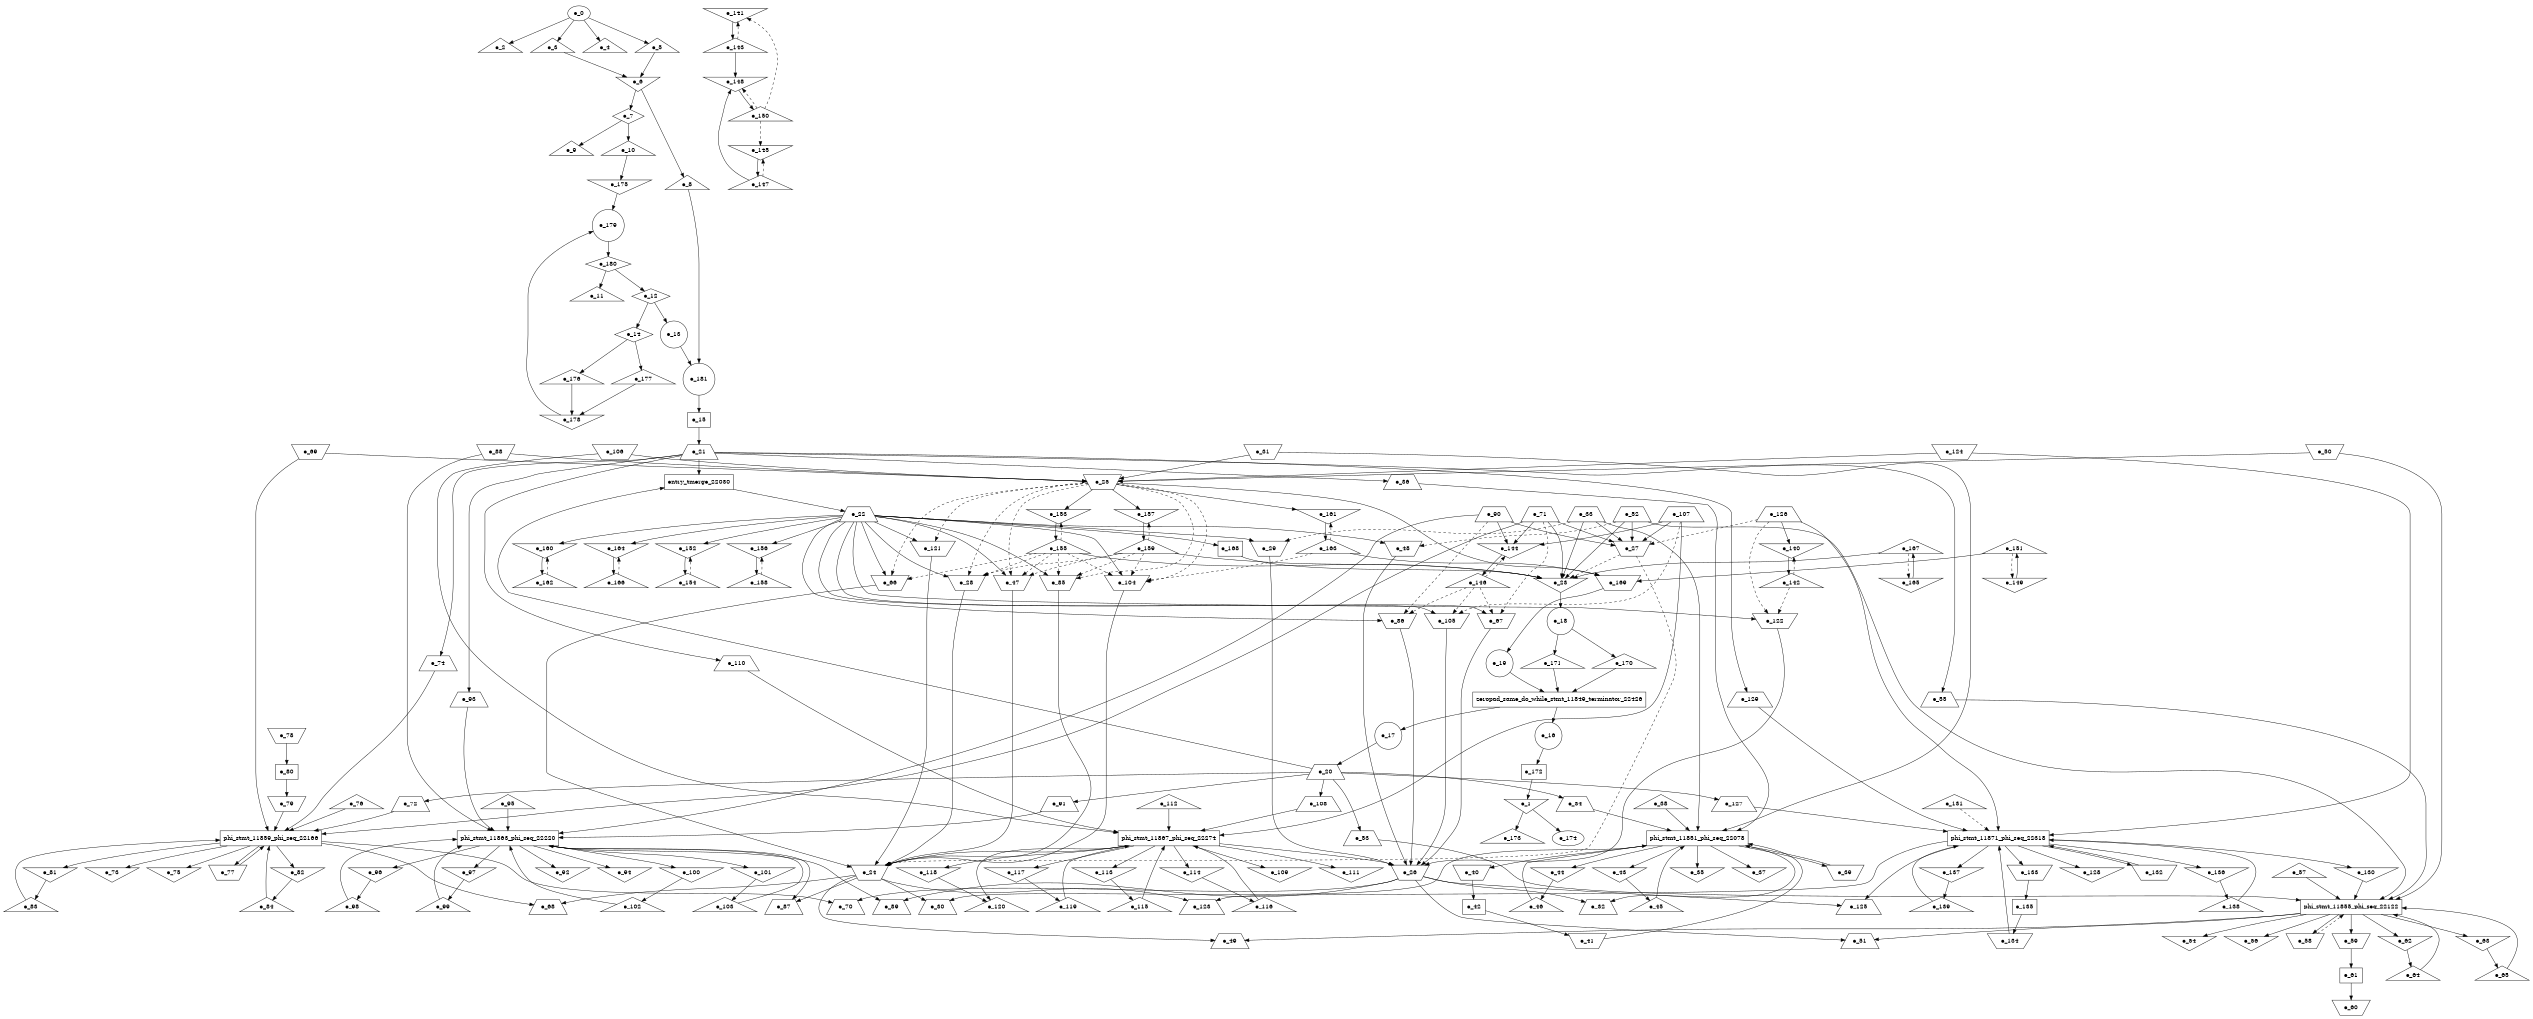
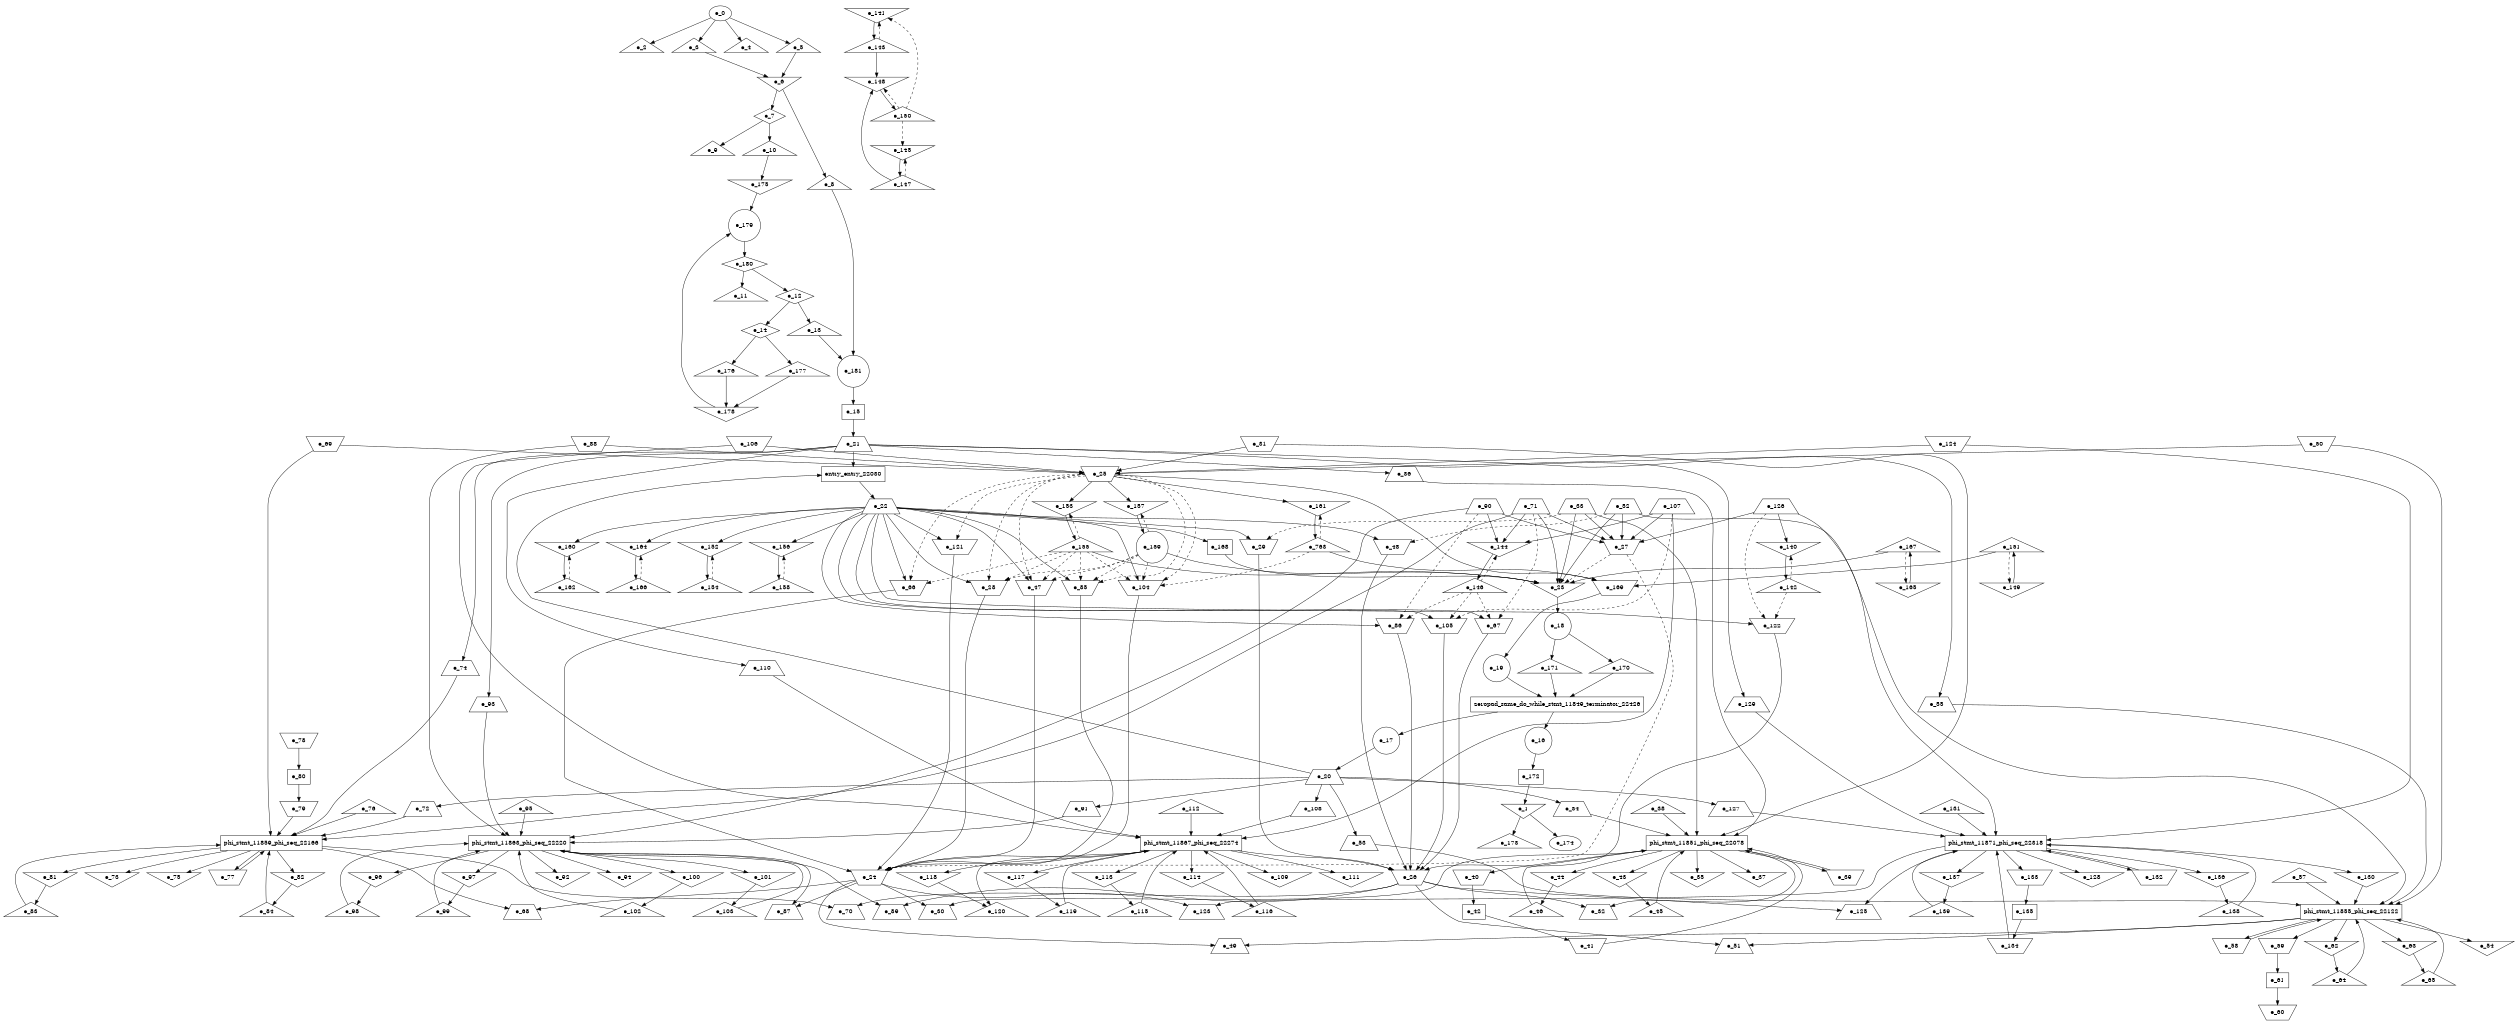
  digraph {
    node [shape=triangle]
    e_0 [shape=""]
    e_2
    e_3
    e_4
    e_5
    e_6 [shape=invtriangle]
    e_1 [shape=invtriangle]
    e_173
    e_174 [shape=""]
    e_7 [shape=diamond]
    e_8
    e_9
    e_10
    e_181 [shape=circle]
    e_175 [shape=invtriangle]
    e_15 [shape=dot]
    e_179 [shape=circle]
    e_12 [shape=diamond]
-   e_13 [shape=circle]
+   e_13
    e_14 [shape=diamond]
    e_176
    e_177
    e_178 [shape=invtriangle]
    e_21 [shape=trapezium]
-   entry_tmerge_22030 [shape=rectangle]
+   entry_tmerge_22030 [shape=rectangle label=entry_entry_22030]
    e_36 [shape=trapezium]
    e_55 [shape=trapezium]
    e_74 [shape=trapezium]
    e_93 [shape=trapezium]
    e_110 [shape=trapezium]
    e_129 [shape=trapezium]
    e_16 [shape=circle]
    e_172 [shape=dot]
    e_17 [shape=circle]
    e_20 [shape=trapezium]
    e_34 [shape=trapezium]
    e_53 [shape=trapezium]
    e_72 [shape=trapezium]
    e_91 [shape=trapezium]
    e_108 [shape=trapezium]
    e_127 [shape=trapezium]
    e_18 [shape=circle]
    e_170
    e_171
    zeropad_same_do_while_stmt_11849_terminator_22426 [shape=rectangle]
    e_19 [shape=circle]
    phi_stmt_11851_phi_seq_22078 [shape=rectangle]
    phi_stmt_11855_phi_seq_22122 [shape=rectangle]
    phi_stmt_11859_phi_seq_22166 [shape=rectangle]
    phi_stmt_11863_phi_seq_22220 [shape=rectangle]
    phi_stmt_11867_phi_seq_22274 [shape=rectangle]
    phi_stmt_11871_phi_seq_22318 [shape=rectangle]
    e_22 [shape=trapezium]
    e_28 [shape=invtrapezium]
    e_29 [shape=invtrapezium]
    e_47 [shape=invtrapezium]
    e_48 [shape=invtrapezium]
    e_66 [shape=invtrapezium]
    e_67 [shape=invtrapezium]
    e_85 [shape=invtrapezium]
    e_86 [shape=invtrapezium]
    e_104 [shape=invtrapezium]
    e_105 [shape=invtrapezium]
    e_121 [shape=invtrapezium]
    e_122 [shape=invtrapezium]
    e_152 [shape=invtriangle]
    e_156 [shape=invtriangle]
    e_160 [shape=invtriangle]
    e_164 [shape=invtriangle]
    e_168 [shape=dot]
    e_24 [shape=invtrapezium]
    e_26 [shape=invtrapezium]
    e_154
    e_158
    e_162
    e_166
    e_23 [shape=invtriangle]
    e_30 [shape=trapezium]
    e_49 [shape=trapezium]
    e_68 [shape=trapezium]
    e_87 [shape=trapezium]
    e_123 [shape=trapezium]
    e_25 [shape=invtrapezium]
    e_153 [shape=invtriangle]
    e_157 [shape=invtriangle]
    e_161 [shape=invtriangle]
    e_169 [shape=invtrapezium]
    e_155
-   e_159
-   e_163
+   e_159 [shape=circle]
+   e_163 [label=e_763]
    e_32 [shape=trapezium]
    e_51 [shape=trapezium]
    e_70 [shape=trapezium]
    e_89 [shape=trapezium]
    e_125 [shape=trapezium]
    e_27 [shape=invtrapezium]
    e_31 [shape=invtrapezium]
    e_35 [shape=invtriangle]
    e_37 [shape=invtriangle]
    e_39 [shape=invtrapezium]
    e_40 [shape=invtrapezium]
    e_43 [shape=invtriangle]
    e_44 [shape=invtriangle]
    e_33 [shape=trapezium]
    e_38
    e_42 [shape=dot]
    e_41 [shape=invtrapezium]
    e_45
    e_46
    e_50 [shape=invtrapezium]
    e_54 [shape=invtriangle]
-   e_56 [shape=invtriangle]
    e_58 [shape=invtrapezium]
    e_59 [shape=invtrapezium]
    e_62 [shape=invtriangle]
    e_63 [shape=invtriangle]
    e_52 [shape=trapezium]
    e_57
    e_61 [shape=dot]
    e_60 [shape=invtrapezium]
    e_64
    e_65
    e_69 [shape=invtrapezium]
    e_73 [shape=invtriangle]
    e_75 [shape=invtriangle]
    e_77 [shape=invtrapezium]
    e_81 [shape=invtriangle]
    e_82 [shape=invtriangle]
    e_71 [shape=trapezium]
    e_144 [shape=invtriangle]
    e_146
    e_76
    e_78 [shape=invtrapezium]
    e_80 [shape=dot]
    e_79 [shape=invtrapezium]
    e_83
    e_84
    e_88 [shape=invtrapezium]
    e_92 [shape=invtriangle]
    e_94 [shape=invtriangle]
    e_96 [shape=invtriangle]
    e_97 [shape=invtriangle]
    e_100 [shape=invtriangle]
    e_101 [shape=invtriangle]
    e_90 [shape=trapezium]
    e_95
    e_98
    e_99
    e_102
    e_103
    e_106 [shape=invtrapezium]
    e_109 [shape=invtriangle]
    e_111 [shape=invtriangle]
    e_113 [shape=invtriangle]
    e_114 [shape=invtriangle]
    e_117 [shape=invtriangle]
    e_118 [shape=invtriangle]
    e_120
    e_107 [shape=trapezium]
    e_112
    e_115
    e_116
    e_119
    e_124 [shape=invtrapezium]
    e_128 [shape=invtriangle]
    e_130 [shape=invtriangle]
    e_132 [shape=invtrapezium]
    e_133 [shape=invtrapezium]
    e_136 [shape=invtriangle]
    e_137 [shape=invtriangle]
    e_126 [shape=trapezium]
    e_140 [shape=invtriangle]
    e_142
    e_131
    e_135 [shape=dot]
    e_134 [shape=invtrapezium]
    e_138
    e_139
    e_141 [shape=invtriangle]
    e_143
    e_148 [shape=invtriangle]
    e_150
    e_145 [shape=invtriangle]
    e_147
    e_149 [shape=invtriangle]
    e_151
    e_165 [shape=invtriangle]
    e_167
    e_180 [shape=diamond]
    e_11
    e_0 -> e_2
    e_0 -> e_3
    e_0 -> e_4
    e_0 -> e_5
    e_3 -> e_6
    e_5 -> e_6
    e_6 -> e_7
    e_6 -> e_8
    e_1 -> e_173
    e_1 -> e_174
    e_7 -> e_9
    e_7 -> e_10
    e_8 -> e_181
    e_10 -> e_175
    e_181 -> e_15
    e_175 -> e_179
    e_15 -> e_21
    e_179 -> e_180
    e_12 -> e_13
    e_12 -> e_14
    e_13 -> e_181
    e_14 -> e_176
    e_14 -> e_177
    e_176 -> e_178
    e_177 -> e_178
    e_178 -> e_179
    e_21 -> entry_tmerge_22030
    e_21 -> e_36
    e_21 -> e_55
    e_21 -> e_74
    e_21 -> e_93
    e_21 -> e_110
    e_21 -> e_129
    entry_tmerge_22030 -> e_22
    e_36 -> phi_stmt_11851_phi_seq_22078
    e_55 -> phi_stmt_11855_phi_seq_22122
    e_74 -> phi_stmt_11859_phi_seq_22166
    e_93 -> phi_stmt_11863_phi_seq_22220
    e_110 -> phi_stmt_11867_phi_seq_22274
    e_129 -> phi_stmt_11871_phi_seq_22318
    e_16 -> e_172
    e_172 -> e_1
    e_17 -> e_20
    e_20 -> entry_tmerge_22030
    e_20 -> e_34
    e_20 -> e_53
    e_20 -> e_72
    e_20 -> e_91
    e_20 -> e_108
    e_20 -> e_127
    e_34 -> phi_stmt_11851_phi_seq_22078
    e_53 -> phi_stmt_11855_phi_seq_22122
    e_72 -> phi_stmt_11859_phi_seq_22166
    e_91 -> phi_stmt_11863_phi_seq_22220
    e_108 -> phi_stmt_11867_phi_seq_22274
    e_127 -> phi_stmt_11871_phi_seq_22318
    e_18 -> e_170
    e_18 -> e_171
    e_170 -> zeropad_same_do_while_stmt_11849_terminator_22426
    e_171 -> zeropad_same_do_while_stmt_11849_terminator_22426
    zeropad_same_do_while_stmt_11849_terminator_22426 -> e_16
    zeropad_same_do_while_stmt_11849_terminator_22426 -> e_17
    e_19 -> zeropad_same_do_while_stmt_11849_terminator_22426
    phi_stmt_11851_phi_seq_22078 -> e_30
    phi_stmt_11851_phi_seq_22078 -> e_32
    phi_stmt_11851_phi_seq_22078 -> e_35
    phi_stmt_11851_phi_seq_22078 -> e_37
    phi_stmt_11851_phi_seq_22078 -> e_39
    phi_stmt_11851_phi_seq_22078 -> e_40
    phi_stmt_11851_phi_seq_22078 -> e_43
    phi_stmt_11851_phi_seq_22078 -> e_44
    phi_stmt_11855_phi_seq_22122 -> e_49
    phi_stmt_11855_phi_seq_22122 -> e_51
    phi_stmt_11855_phi_seq_22122 -> e_54
-   phi_stmt_11855_phi_seq_22122 -> e_56
    phi_stmt_11855_phi_seq_22122 -> e_58
    phi_stmt_11855_phi_seq_22122 -> e_59
    phi_stmt_11855_phi_seq_22122 -> e_62
    phi_stmt_11855_phi_seq_22122 -> e_63
    phi_stmt_11859_phi_seq_22166 -> e_68
    phi_stmt_11859_phi_seq_22166 -> e_70
    phi_stmt_11859_phi_seq_22166 -> e_73
    phi_stmt_11859_phi_seq_22166 -> e_75
    phi_stmt_11859_phi_seq_22166 -> e_77
    phi_stmt_11859_phi_seq_22166 -> e_81
    phi_stmt_11859_phi_seq_22166 -> e_82
    phi_stmt_11863_phi_seq_22220 -> e_87
    phi_stmt_11863_phi_seq_22220 -> e_89
    phi_stmt_11863_phi_seq_22220 -> e_92
    phi_stmt_11863_phi_seq_22220 -> e_94
    phi_stmt_11863_phi_seq_22220 -> e_96
    phi_stmt_11863_phi_seq_22220 -> e_97
    phi_stmt_11863_phi_seq_22220 -> e_100
    phi_stmt_11863_phi_seq_22220 -> e_101
    phi_stmt_11867_phi_seq_22274 -> e_24
    phi_stmt_11867_phi_seq_22274 -> e_26
    phi_stmt_11867_phi_seq_22274 -> e_109
    phi_stmt_11867_phi_seq_22274 -> e_111
    phi_stmt_11867_phi_seq_22274 -> e_113
    phi_stmt_11867_phi_seq_22274 -> e_114
    phi_stmt_11867_phi_seq_22274 -> e_117
    phi_stmt_11867_phi_seq_22274 -> e_118
    phi_stmt_11867_phi_seq_22274 -> e_120
    phi_stmt_11871_phi_seq_22318 -> e_123
    phi_stmt_11871_phi_seq_22318 -> e_125
    phi_stmt_11871_phi_seq_22318 -> e_128
    phi_stmt_11871_phi_seq_22318 -> e_130
    phi_stmt_11871_phi_seq_22318 -> e_132
    phi_stmt_11871_phi_seq_22318 -> e_133
    phi_stmt_11871_phi_seq_22318 -> e_136
    phi_stmt_11871_phi_seq_22318 -> e_137
    e_22 -> e_28
    e_22 -> e_29
    e_22 -> e_47
    e_22 -> e_48
    e_22 -> e_66
    e_22 -> e_67
    e_22 -> e_85
    e_22 -> e_86
    e_22 -> e_104
    e_22 -> e_105
    e_22 -> e_121
    e_22 -> e_122
    e_22 -> e_152
    e_22 -> e_156
    e_22 -> e_160
    e_22 -> e_164
    e_22 -> e_168
    e_28 -> e_24
    e_29 -> e_26
    e_47 -> e_24
    e_48 -> e_26
    e_66 -> e_24
    e_67 -> e_26
    e_85 -> e_24
    e_86 -> e_26
    e_104 -> e_24
    e_105 -> e_26
    e_121 -> e_24
    e_122 -> e_26
    e_152 -> e_154
    e_156 -> e_158
    e_160 -> e_162
    e_164 -> e_166
    e_168 -> e_23
    e_24 -> e_30
    e_24 -> e_49
    e_24 -> e_68
    e_24 -> e_87
    e_24 -> e_123
    e_26 -> e_32
    e_26 -> e_51
    e_26 -> e_70
    e_26 -> e_89
    e_26 -> e_125
    e_154 -> e_152 [style=dashed]
    e_158 -> e_156 [style=dashed]
    e_162 -> e_160 [style=dashed]
    e_166 -> e_164 [style=dashed]
    e_23 -> e_18
    e_25 -> e_28 [style=dashed]
    e_25 -> e_47 [style=dashed]
    e_25 -> e_66 [style=dashed]
    e_25 -> e_85 [style=dashed]
    e_25 -> e_104 [style=dashed]
    e_25 -> e_121 [style=dashed]
    e_25 -> e_153
    e_25 -> e_157
    e_25 -> e_161
    e_25 -> e_169
    e_153 -> e_155
    e_157 -> e_159
    e_161 -> e_163
    e_169 -> e_19
    e_155 -> e_28 [style=dashed]
    e_155 -> e_47 [style=dashed]
    e_155 -> e_66 [style=dashed]
    e_155 -> e_85 [style=dashed]
    e_155 -> e_104 [style=dashed]
    e_155 -> e_23
    e_155 -> e_153 [style=dashed]
    e_159 -> e_28 [style=dashed]
    e_159 -> e_47 [style=dashed]
    e_159 -> e_85 [style=dashed]
    e_159 -> e_104 [style=dashed]
    e_159 -> e_23
    e_159 -> e_157 [style=dashed]
    e_163 -> e_104 [style=dashed]
    e_163 -> e_161 [style=dashed]
    e_163 -> e_169
    e_27 -> e_24 [style=dashed]
    e_27 -> e_23 [style=dashed]
    e_31 -> phi_stmt_11851_phi_seq_22078
    e_31 -> e_25
    e_39 -> phi_stmt_11851_phi_seq_22078
    e_40 -> e_42
    e_43 -> e_45
    e_44 -> e_46
    e_33 -> phi_stmt_11851_phi_seq_22078
    e_33 -> e_29 [style=dashed]
    e_33 -> e_23
    e_33 -> e_27
    e_38 -> phi_stmt_11851_phi_seq_22078
    e_42 -> e_41
    e_41 -> phi_stmt_11851_phi_seq_22078
    e_45 -> phi_stmt_11851_phi_seq_22078
    e_46 -> phi_stmt_11851_phi_seq_22078
    e_50 -> phi_stmt_11855_phi_seq_22122
    e_50 -> e_25
-   e_58 -> phi_stmt_11855_phi_seq_22122 [style=dashed]
+   e_58 -> phi_stmt_11855_phi_seq_22122
    e_59 -> e_61
    e_62 -> e_64
    e_63 -> e_65
    e_52 -> phi_stmt_11855_phi_seq_22122
    e_52 -> e_48 [style=dashed]
    e_52 -> e_23
    e_52 -> e_27
    e_57 -> phi_stmt_11855_phi_seq_22122
    e_61 -> e_60
    e_64 -> phi_stmt_11855_phi_seq_22122
    e_65 -> phi_stmt_11855_phi_seq_22122
    e_69 -> phi_stmt_11859_phi_seq_22166
    e_69 -> e_25
    e_77 -> phi_stmt_11859_phi_seq_22166
    e_81 -> e_83
    e_82 -> e_84
    e_71 -> phi_stmt_11859_phi_seq_22166
    e_71 -> e_67 [style=dashed]
    e_71 -> e_23
    e_71 -> e_27
    e_71 -> e_144
    e_144 -> e_146
    e_146 -> e_67 [style=dashed]
    e_146 -> e_86 [style=dashed]
    e_146 -> e_105 [style=dashed]
    e_146 -> e_144 [style=dashed]
    e_76 -> phi_stmt_11859_phi_seq_22166
    e_78 -> e_80
    e_80 -> e_79
    e_79 -> phi_stmt_11859_phi_seq_22166
    e_83 -> phi_stmt_11859_phi_seq_22166
    e_84 -> phi_stmt_11859_phi_seq_22166
    e_88 -> phi_stmt_11863_phi_seq_22220
    e_88 -> e_25
    e_96 -> e_98
    e_97 -> e_99
    e_100 -> e_102
    e_101 -> e_103
    e_90 -> phi_stmt_11863_phi_seq_22220
    e_90 -> e_86 [style=dashed]
    e_90 -> e_27
    e_90 -> e_144
    e_95 -> phi_stmt_11863_phi_seq_22220
    e_98 -> phi_stmt_11863_phi_seq_22220
    e_99 -> phi_stmt_11863_phi_seq_22220
    e_102 -> phi_stmt_11863_phi_seq_22220
    e_103 -> phi_stmt_11863_phi_seq_22220
    e_106 -> phi_stmt_11867_phi_seq_22274
    e_106 -> e_25
    e_113 -> e_115
    e_114 -> e_116
    e_117 -> e_119
    e_118 -> e_120
    e_107 -> phi_stmt_11867_phi_seq_22274
    e_107 -> e_105 [style=dashed]
    e_107 -> e_27
    e_107 -> e_144
    e_112 -> phi_stmt_11867_phi_seq_22274
    e_115 -> phi_stmt_11867_phi_seq_22274
    e_116 -> phi_stmt_11867_phi_seq_22274
    e_119 -> phi_stmt_11867_phi_seq_22274
    e_124 -> phi_stmt_11871_phi_seq_22318
    e_124 -> e_25
    e_130 -> phi_stmt_11855_phi_seq_22122
    e_132 -> phi_stmt_11871_phi_seq_22318
    e_133 -> e_135
    e_136 -> e_138
    e_137 -> e_139
    e_126 -> phi_stmt_11871_phi_seq_22318
    e_126 -> e_122 [style=dashed]
-   e_126 -> e_27 [style=dashed]
+   e_126 -> e_27
    e_126 -> e_140
    e_140 -> e_142
    e_142 -> e_122 [style=dashed]
    e_142 -> e_140 [style=dashed]
-   e_131 -> phi_stmt_11871_phi_seq_22318 [style=dashed]
+   e_131 -> phi_stmt_11871_phi_seq_22318
    e_135 -> e_134
    e_134 -> phi_stmt_11871_phi_seq_22318
    e_138 -> phi_stmt_11871_phi_seq_22318
    e_139 -> phi_stmt_11871_phi_seq_22318
    e_141 -> e_143
    e_143 -> e_141 [style=dashed]
    e_143 -> e_148
    e_148 -> e_150
    e_150 -> e_141 [style=dashed]
    e_150 -> e_148 [style=dashed]
    e_150 -> e_145 [style=dashed]
    e_145 -> e_147
    e_147 -> e_148
    e_147 -> e_145 [style=dashed]
    e_149 -> e_151
    e_151 -> e_169
    e_151 -> e_149 [style=dashed]
    e_165 -> e_167
    e_167 -> e_23
    e_167 -> e_165 [style=dashed]
    e_180 -> e_12
    e_180 -> e_11
  }
